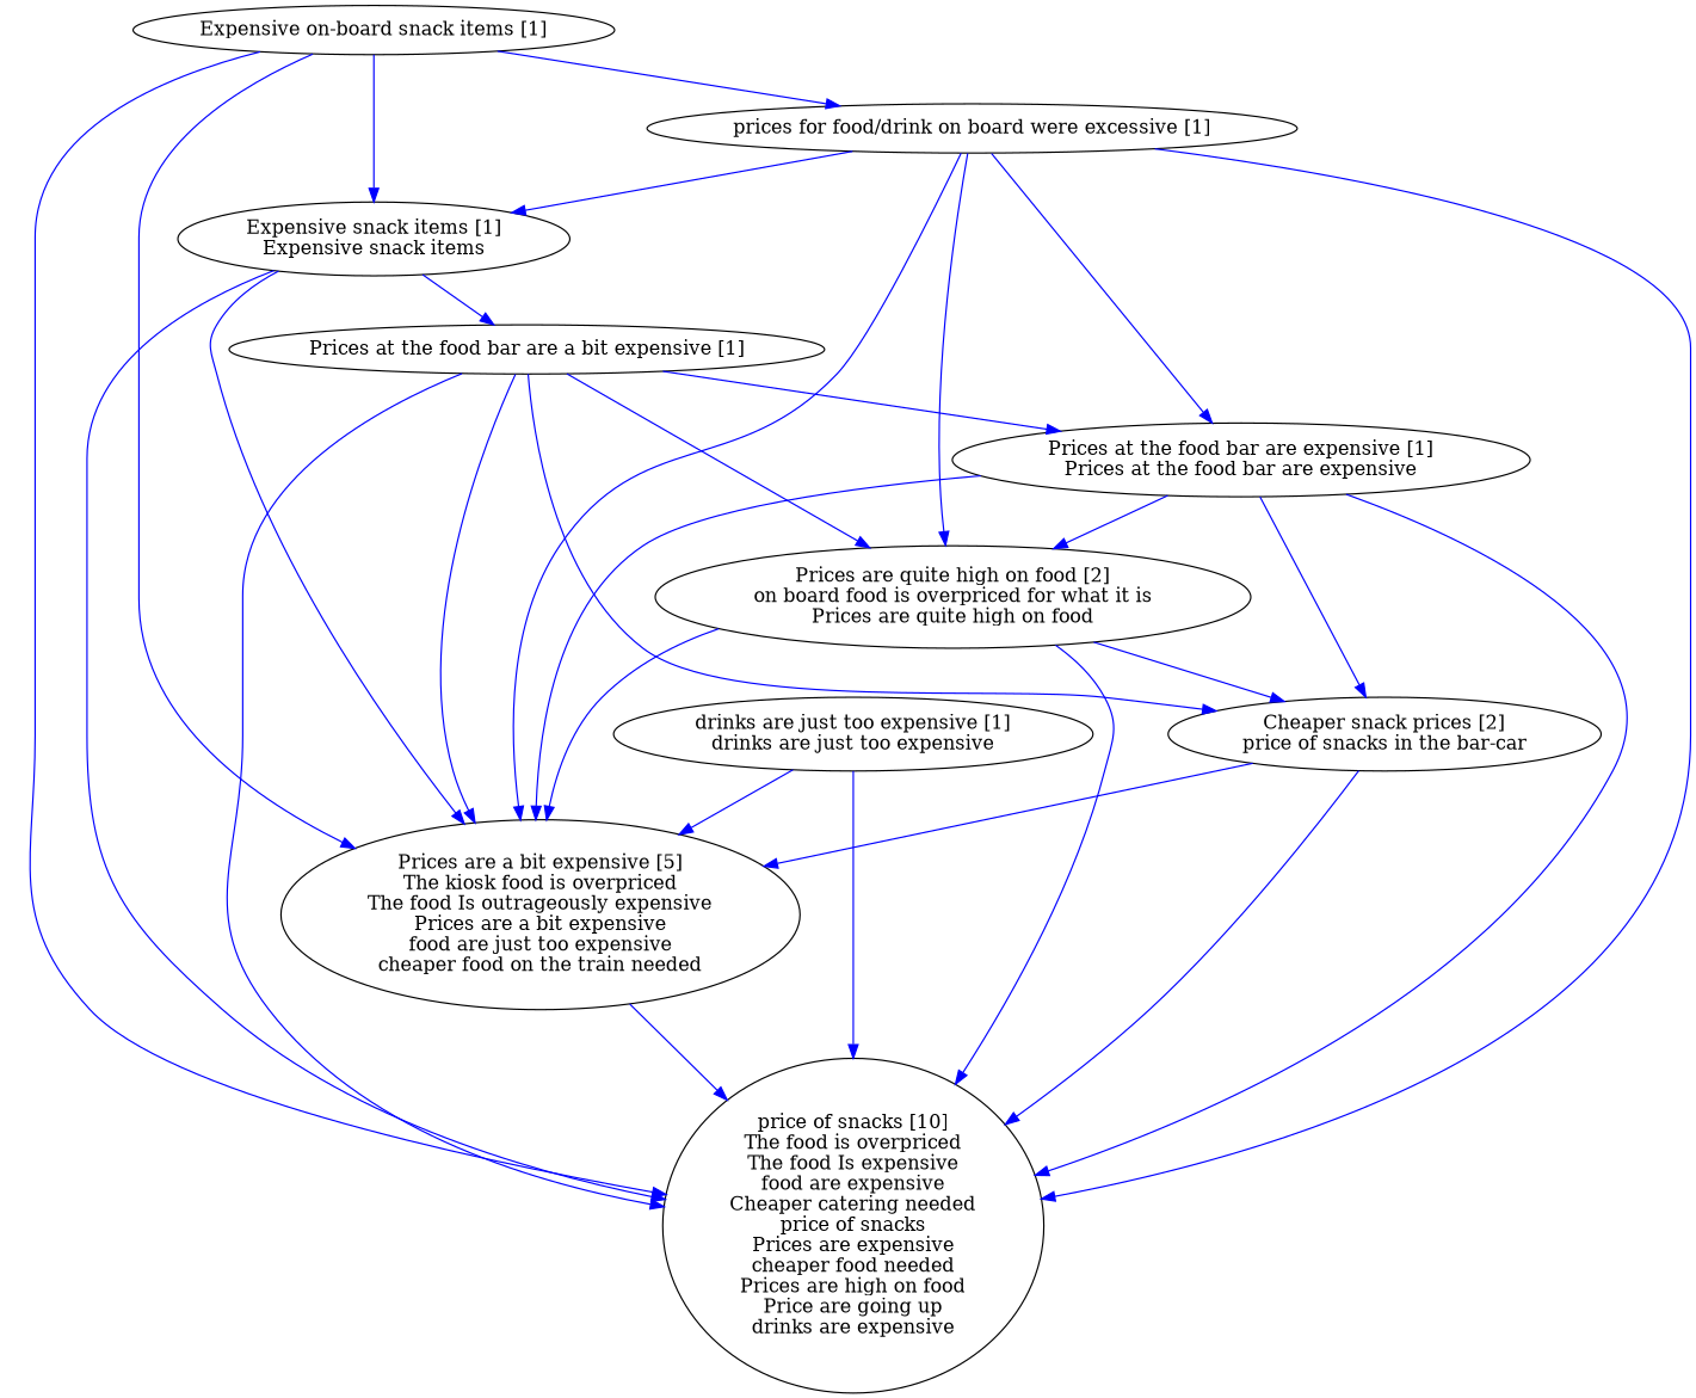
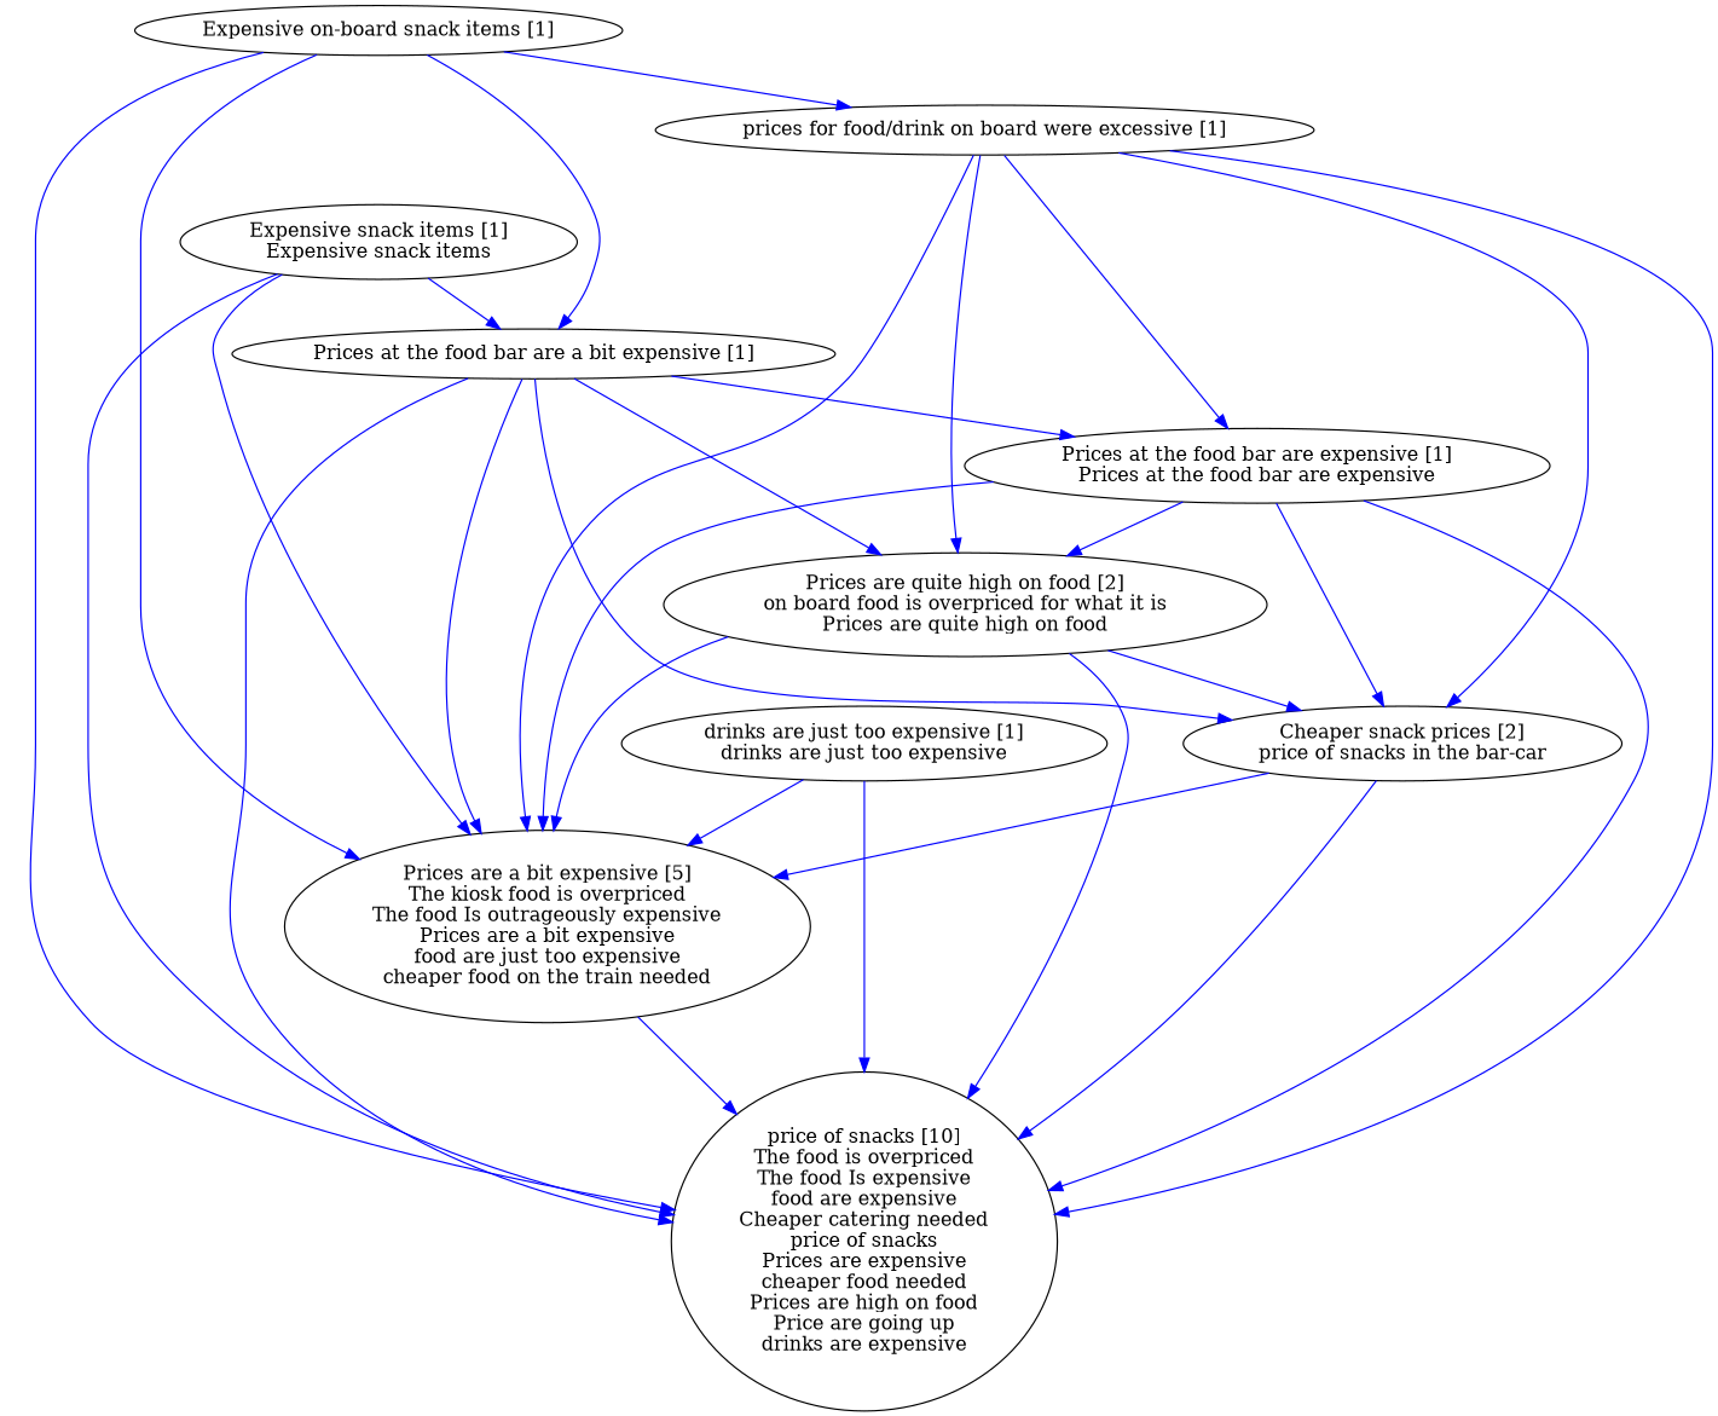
  digraph {
    edge [color=blue]
    "Prices are a bit expensive [5]\nThe kiosk food is overpriced\nThe food Is outrageously expensive\nPrices are a bit expensive\nfood are just too expensive\ncheaper food on the train needed"
    "price of snacks [10]\nThe food is overpriced\nThe food Is expensive\nfood are expensive\nCheaper catering needed\nprice of snacks\nPrices are expensive\ncheaper food needed\nPrices are high on food\nPrice are going up\ndrinks are expensive"
    "Prices are quite high on food [2]\non board food is overpriced for what it is\nPrices are quite high on food"
    "Cheaper snack prices [2]\nprice of snacks in the bar-car"
    "Expensive on-board snack items [1]"
    "Expensive snack items [1]\nExpensive snack items"
    "prices for food/drink on board were excessive [1]"
    "Prices at the food bar are a bit expensive [1]"
    "Prices at the food bar are expensive [1]\nPrices at the food bar are expensive"
    "drinks are just too expensive [1]\ndrinks are just too expensive"
    "Prices are a bit expensive [5]\nThe kiosk food is overpriced\nThe food Is outrageously expensive\nPrices are a bit expensive\nfood are just too expensive\ncheaper food on the train needed" -> "price of snacks [10]\nThe food is overpriced\nThe food Is expensive\nfood are expensive\nCheaper catering needed\nprice of snacks\nPrices are expensive\ncheaper food needed\nPrices are high on food\nPrice are going up\ndrinks are expensive"
    "Prices are quite high on food [2]\non board food is overpriced for what it is\nPrices are quite high on food" -> "Prices are a bit expensive [5]\nThe kiosk food is overpriced\nThe food Is outrageously expensive\nPrices are a bit expensive\nfood are just too expensive\ncheaper food on the train needed"
    "Prices are quite high on food [2]\non board food is overpriced for what it is\nPrices are quite high on food" -> "price of snacks [10]\nThe food is overpriced\nThe food Is expensive\nfood are expensive\nCheaper catering needed\nprice of snacks\nPrices are expensive\ncheaper food needed\nPrices are high on food\nPrice are going up\ndrinks are expensive"
    "Prices are quite high on food [2]\non board food is overpriced for what it is\nPrices are quite high on food" -> "Cheaper snack prices [2]\nprice of snacks in the bar-car"
    "Cheaper snack prices [2]\nprice of snacks in the bar-car" -> "Prices are a bit expensive [5]\nThe kiosk food is overpriced\nThe food Is outrageously expensive\nPrices are a bit expensive\nfood are just too expensive\ncheaper food on the train needed"
    "Cheaper snack prices [2]\nprice of snacks in the bar-car" -> "price of snacks [10]\nThe food is overpriced\nThe food Is expensive\nfood are expensive\nCheaper catering needed\nprice of snacks\nPrices are expensive\ncheaper food needed\nPrices are high on food\nPrice are going up\ndrinks are expensive"
    "Expensive on-board snack items [1]" -> "Prices are a bit expensive [5]\nThe kiosk food is overpriced\nThe food Is outrageously expensive\nPrices are a bit expensive\nfood are just too expensive\ncheaper food on the train needed"
    "Expensive on-board snack items [1]" -> "price of snacks [10]\nThe food is overpriced\nThe food Is expensive\nfood are expensive\nCheaper catering needed\nprice of snacks\nPrices are expensive\ncheaper food needed\nPrices are high on food\nPrice are going up\ndrinks are expensive"
-   "Expensive on-board snack items [1]" -> "Expensive snack items [1]\nExpensive snack items"
+   "Expensive on-board snack items [1]" -> "Prices at the food bar are a bit expensive [1]"
    "Expensive on-board snack items [1]" -> "prices for food/drink on board were excessive [1]"
    "Expensive snack items [1]\nExpensive snack items" -> "Prices are a bit expensive [5]\nThe kiosk food is overpriced\nThe food Is outrageously expensive\nPrices are a bit expensive\nfood are just too expensive\ncheaper food on the train needed"
    "Expensive snack items [1]\nExpensive snack items" -> "price of snacks [10]\nThe food is overpriced\nThe food Is expensive\nfood are expensive\nCheaper catering needed\nprice of snacks\nPrices are expensive\ncheaper food needed\nPrices are high on food\nPrice are going up\ndrinks are expensive"
    "Expensive snack items [1]\nExpensive snack items" -> "Prices at the food bar are a bit expensive [1]"
    "prices for food/drink on board were excessive [1]" -> "Prices are a bit expensive [5]\nThe kiosk food is overpriced\nThe food Is outrageously expensive\nPrices are a bit expensive\nfood are just too expensive\ncheaper food on the train needed"
    "prices for food/drink on board were excessive [1]" -> "price of snacks [10]\nThe food is overpriced\nThe food Is expensive\nfood are expensive\nCheaper catering needed\nprice of snacks\nPrices are expensive\ncheaper food needed\nPrices are high on food\nPrice are going up\ndrinks are expensive"
    "prices for food/drink on board were excessive [1]" -> "Prices are quite high on food [2]\non board food is overpriced for what it is\nPrices are quite high on food"
-   "prices for food/drink on board were excessive [1]" -> "Expensive snack items [1]\nExpensive snack items"
+   "prices for food/drink on board were excessive [1]" -> "Cheaper snack prices [2]\nprice of snacks in the bar-car"
    "prices for food/drink on board were excessive [1]" -> "Prices at the food bar are expensive [1]\nPrices at the food bar are expensive"
    "Prices at the food bar are a bit expensive [1]" -> "Prices are a bit expensive [5]\nThe kiosk food is overpriced\nThe food Is outrageously expensive\nPrices are a bit expensive\nfood are just too expensive\ncheaper food on the train needed"
    "Prices at the food bar are a bit expensive [1]" -> "price of snacks [10]\nThe food is overpriced\nThe food Is expensive\nfood are expensive\nCheaper catering needed\nprice of snacks\nPrices are expensive\ncheaper food needed\nPrices are high on food\nPrice are going up\ndrinks are expensive"
    "Prices at the food bar are a bit expensive [1]" -> "Prices are quite high on food [2]\non board food is overpriced for what it is\nPrices are quite high on food"
    "Prices at the food bar are a bit expensive [1]" -> "Cheaper snack prices [2]\nprice of snacks in the bar-car"
    "Prices at the food bar are a bit expensive [1]" -> "Prices at the food bar are expensive [1]\nPrices at the food bar are expensive"
    "Prices at the food bar are expensive [1]\nPrices at the food bar are expensive" -> "Prices are a bit expensive [5]\nThe kiosk food is overpriced\nThe food Is outrageously expensive\nPrices are a bit expensive\nfood are just too expensive\ncheaper food on the train needed"
    "Prices at the food bar are expensive [1]\nPrices at the food bar are expensive" -> "price of snacks [10]\nThe food is overpriced\nThe food Is expensive\nfood are expensive\nCheaper catering needed\nprice of snacks\nPrices are expensive\ncheaper food needed\nPrices are high on food\nPrice are going up\ndrinks are expensive"
    "Prices at the food bar are expensive [1]\nPrices at the food bar are expensive" -> "Prices are quite high on food [2]\non board food is overpriced for what it is\nPrices are quite high on food"
    "Prices at the food bar are expensive [1]\nPrices at the food bar are expensive" -> "Cheaper snack prices [2]\nprice of snacks in the bar-car"
    "drinks are just too expensive [1]\ndrinks are just too expensive" -> "Prices are a bit expensive [5]\nThe kiosk food is overpriced\nThe food Is outrageously expensive\nPrices are a bit expensive\nfood are just too expensive\ncheaper food on the train needed"
    "drinks are just too expensive [1]\ndrinks are just too expensive" -> "price of snacks [10]\nThe food is overpriced\nThe food Is expensive\nfood are expensive\nCheaper catering needed\nprice of snacks\nPrices are expensive\ncheaper food needed\nPrices are high on food\nPrice are going up\ndrinks are expensive"
  }
